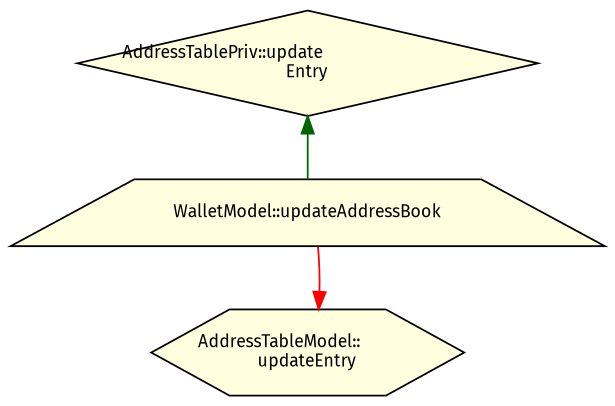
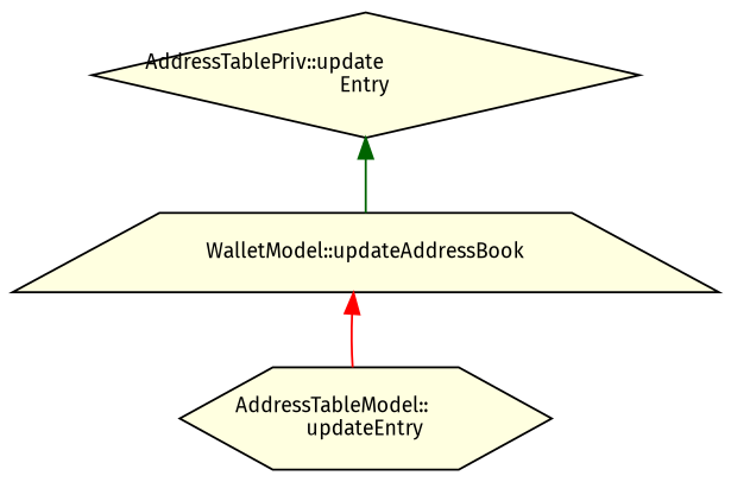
  digraph {
    fontname="Fira Sans"
    rankdir=TB
    node [color=black fillcolor=lightyellow fontname="Fira Sans" fontsize=10 style=filled]
    edge [dir=back fontname="Fira Sans" fontsize=10 labelfontname=Helvetica labelfontsize=10 style=solid]
    n1 [fontcolor=black height=0.2 label="AddressTablePriv::update\lEntry" shape=diamond width=0.4]
    n2 [height=0.2 label="WalletModel::updateAddressBook" shape=trapezium width=0.4]
    n3 [height=0.2 label="AddressTableModel::\lupdateEntry" shape=hexagon width=0.4]
    n1 -> n2 [color=darkgreen]
-   n3 -> n2 [color=red]
+   n2 -> n3 [color=red]
  }
